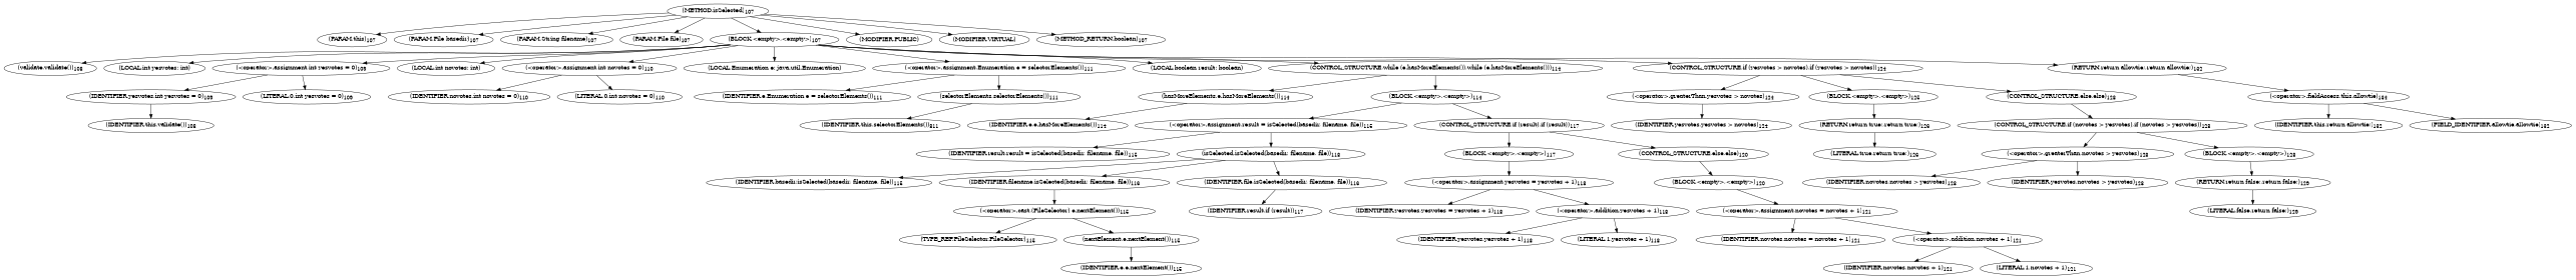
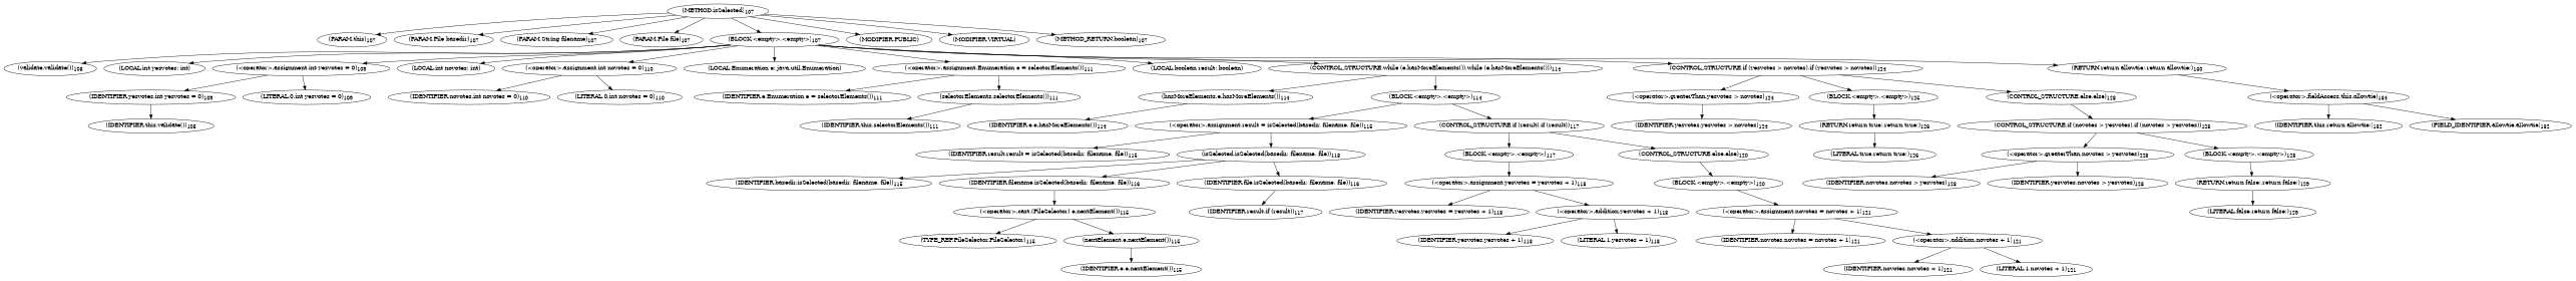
  digraph {
    n1 [label=<(METHOD,isSelected)<SUB>107</SUB>>]
    n2 [label=<(PARAM,this)<SUB>107</SUB>>]
    n3 [label=<(PARAM,File basedir)<SUB>107</SUB>>]
    n4 [label=<(PARAM,String filename)<SUB>107</SUB>>]
    n5 [label=<(PARAM,File file)<SUB>107</SUB>>]
    n6 [label=<(BLOCK,&lt;empty&gt;,&lt;empty&gt;)<SUB>107</SUB>>]
    n7 [label=<(MODIFIER,PUBLIC)>]
    n8 [label=<(MODIFIER,VIRTUAL)>]
    n9 [label=<(METHOD_RETURN,boolean)<SUB>107</SUB>>]
    n10 [label=<(validate,validate())<SUB>108</SUB>>]
    n11 [label=<(LOCAL,int yesvotes: int)>]
    n12 [label=<(&lt;operator&gt;.assignment,int yesvotes = 0)<SUB>109</SUB>>]
    n13 [label=<(LOCAL,int novotes: int)>]
    n14 [label=<(&lt;operator&gt;.assignment,int novotes = 0)<SUB>110</SUB>>]
    n15 [label=<(LOCAL,Enumeration e: java.util.Enumeration)>]
    n16 [label=<(&lt;operator&gt;.assignment,Enumeration e = selectorElements())<SUB>111</SUB>>]
    n17 [label=<(LOCAL,boolean result: boolean)>]
    n18 [label=<(CONTROL_STRUCTURE,while (e.hasMoreElements()),while (e.hasMoreElements()))<SUB>114</SUB>>]
    n19 [label=<(CONTROL_STRUCTURE,if (yesvotes &gt; novotes),if (yesvotes &gt; novotes))<SUB>124</SUB>>]
-   n20 [label=<(RETURN,return allowtie;,return allowtie;)<SUB>132</SUB>>]
+   n20 [label=<(RETURN,return allowtie;,return allowtie;)<SUB>130</SUB>>]
    n21 [label=<(IDENTIFIER,yesvotes,int yesvotes = 0)<SUB>109</SUB>>]
    n22 [label=<(LITERAL,0,int yesvotes = 0)<SUB>109</SUB>>]
    n23 [label=<(IDENTIFIER,novotes,int novotes = 0)<SUB>110</SUB>>]
    n24 [label=<(LITERAL,0,int novotes = 0)<SUB>110</SUB>>]
    n25 [label=<(IDENTIFIER,e,Enumeration e = selectorElements())<SUB>111</SUB>>]
    n26 [label=<(selectorElements,selectorElements())<SUB>111</SUB>>]
    n27 [label=<(hasMoreElements,e.hasMoreElements())<SUB>114</SUB>>]
    n28 [label=<(BLOCK,&lt;empty&gt;,&lt;empty&gt;)<SUB>114</SUB>>]
    n29 [label=<(&lt;operator&gt;.greaterThan,yesvotes &gt; novotes)<SUB>124</SUB>>]
    n30 [label=<(BLOCK,&lt;empty&gt;,&lt;empty&gt;)<SUB>125</SUB>>]
    n31 [label=<(CONTROL_STRUCTURE,else,else)<SUB>128</SUB>>]
    n32 [label=<(&lt;operator&gt;.fieldAccess,this.allowtie)<SUB>134</SUB>>]
    n33 [label=<(IDENTIFIER,this,validate())<SUB>108</SUB>>]
-   n34 [label=<(IDENTIFIER,this,selectorElements())<SUB>811</SUB>>]
+   n34 [label=<(IDENTIFIER,this,selectorElements())<SUB>111</SUB>>]
    n35 [label=<(IDENTIFIER,e,e.hasMoreElements())<SUB>114</SUB>>]
    n36 [label=<(&lt;operator&gt;.assignment,result = isSelected(basedir, filename, file))<SUB>115</SUB>>]
    n37 [label=<(CONTROL_STRUCTURE,if (result),if (result))<SUB>117</SUB>>]
    n38 [label=<(IDENTIFIER,result,result = isSelected(basedir, filename, file))<SUB>115</SUB>>]
    n39 [label=<(isSelected,isSelected(basedir, filename, file))<SUB>118</SUB>>]
    n40 [label=<(BLOCK,&lt;empty&gt;,&lt;empty&gt;)<SUB>117</SUB>>]
    n41 [label=<(CONTROL_STRUCTURE,else,else)<SUB>120</SUB>>]
    n42 [label=<(IDENTIFIER,basedir,isSelected(basedir, filename, file))<SUB>115</SUB>>]
    n43 [label=<(IDENTIFIER,filename,isSelected(basedir, filename, file))<SUB>116</SUB>>]
    n44 [label=<(IDENTIFIER,file,isSelected(basedir, filename, file))<SUB>116</SUB>>]
    n45 [label=<(&lt;operator&gt;.cast,(FileSelector) e.nextElement())<SUB>115</SUB>>]
    n46 [label=<(TYPE_REF,FileSelector,FileSelector)<SUB>115</SUB>>]
    n47 [label=<(nextElement,e.nextElement())<SUB>115</SUB>>]
    n48 [label=<(IDENTIFIER,result,if (result))<SUB>117</SUB>>]
    n49 [label=<(IDENTIFIER,e,e.nextElement())<SUB>115</SUB>>]
    n50 [label=<(&lt;operator&gt;.assignment,yesvotes = yesvotes + 1)<SUB>118</SUB>>]
    n51 [label=<(BLOCK,&lt;empty&gt;,&lt;empty&gt;)<SUB>120</SUB>>]
    n52 [label=<(IDENTIFIER,yesvotes,yesvotes = yesvotes + 1)<SUB>118</SUB>>]
    n53 [label=<(&lt;operator&gt;.addition,yesvotes + 1)<SUB>118</SUB>>]
    n54 [label=<(IDENTIFIER,yesvotes,yesvotes + 1)<SUB>118</SUB>>]
    n55 [label=<(LITERAL,1,yesvotes + 1)<SUB>118</SUB>>]
    n56 [label=<(&lt;operator&gt;.assignment,novotes = novotes + 1)<SUB>121</SUB>>]
    n57 [label=<(IDENTIFIER,novotes,novotes = novotes + 1)<SUB>121</SUB>>]
    n58 [label=<(&lt;operator&gt;.addition,novotes + 1)<SUB>121</SUB>>]
    n59 [label=<(IDENTIFIER,novotes,novotes + 1)<SUB>121</SUB>>]
    n60 [label=<(LITERAL,1,novotes + 1)<SUB>121</SUB>>]
    n61 [label=<(IDENTIFIER,yesvotes,yesvotes &gt; novotes)<SUB>124</SUB>>]
    n62 [label=<(RETURN,return true;,return true;)<SUB>126</SUB>>]
    n63 [label=<(CONTROL_STRUCTURE,if (novotes &gt; yesvotes),if (novotes &gt; yesvotes))<SUB>128</SUB>>]
    n64 [label=<(LITERAL,true,return true;)<SUB>126</SUB>>]
-   n65 [label=<(&lt;operator&gt;.greaterThan,novotes &gt; yesvotes)<SUB>128</SUB>>]
+   n65 [label=<(&lt;operator&gt;.greaterThan,novotes &gt; yesvotes)<SUB>228</SUB>>]
    n66 [label=<(BLOCK,&lt;empty&gt;,&lt;empty&gt;)<SUB>128</SUB>>]
    n67 [label=<(IDENTIFIER,novotes,novotes &gt; yesvotes)<SUB>128</SUB>>]
    n68 [label=<(IDENTIFIER,yesvotes,novotes &gt; yesvotes)<SUB>128</SUB>>]
    n69 [label=<(RETURN,return false;,return false;)<SUB>129</SUB>>]
    n70 [label=<(LITERAL,false,return false;)<SUB>129</SUB>>]
    n71 [label=<(IDENTIFIER,this,return allowtie;)<SUB>132</SUB>>]
    n72 [label=<(FIELD_IDENTIFIER,allowtie,allowtie)<SUB>132</SUB>>]
    n1 -> n2
    n1 -> n3
    n1 -> n4
    n1 -> n5
    n1 -> n6
    n1 -> n7
    n1 -> n8
    n1 -> n9
    n6 -> n10
    n6 -> n11
    n6 -> n12
    n6 -> n13
    n6 -> n14
    n6 -> n15
    n6 -> n16
    n6 -> n17
    n6 -> n18
    n6 -> n19
    n6 -> n20
    n12 -> n21
    n12 -> n22
    n14 -> n23
    n14 -> n24
    n16 -> n25
    n16 -> n26
    n18 -> n27
    n18 -> n28
    n19 -> n29
    n19 -> n30
    n19 -> n31
    n20 -> n32
    n21 -> n33
    n26 -> n34
    n27 -> n35
    n28 -> n36
    n28 -> n37
    n29 -> n61
    n30 -> n62
    n31 -> n63
    n32 -> n71
    n32 -> n72
    n36 -> n38
    n36 -> n39
    n37 -> n40
    n37 -> n41
    n39 -> n42
    n39 -> n43
    n39 -> n44
    n40 -> n50
    n41 -> n51
    n43 -> n45
    n44 -> n48
    n45 -> n46
    n45 -> n47
    n47 -> n49
    n50 -> n52
    n50 -> n53
    n51 -> n56
    n53 -> n54
    n53 -> n55
    n56 -> n57
    n56 -> n58
    n58 -> n59
    n58 -> n60
    n62 -> n64
    n63 -> n65
    n63 -> n66
    n65 -> n67
    n65 -> n68
    n66 -> n69
    n69 -> n70
  }
